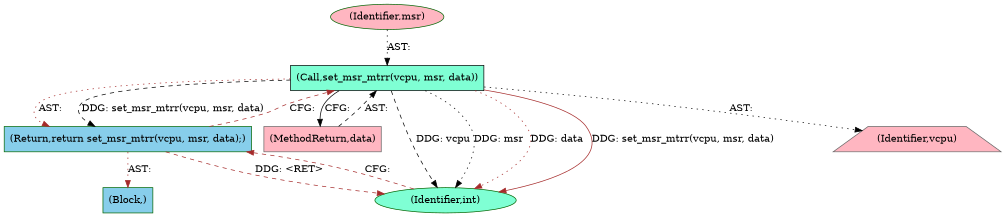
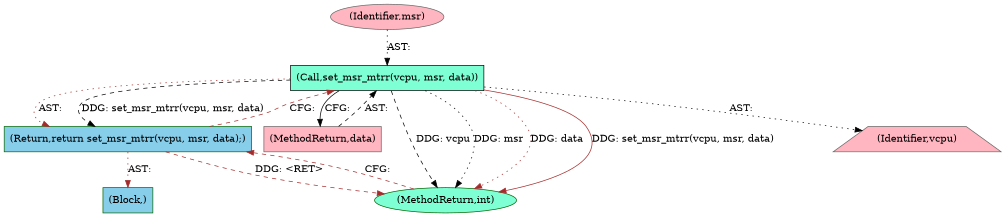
  digraph {
    node [color=darkgreen fillcolor=lightpink shape=box style=filled]
    edge [color=brown style=dotted]
    n1 [color=black fillcolor=aquamarine label="(Call,set_msr_mtrr(vcpu, msr, data))"]
    n2 [fillcolor=skyblue label="(Return,return set_msr_mtrr(vcpu, msr, data);)"]
    n3 [color=gray40 label="(MethodReturn,data)"]
-   n4 [fillcolor=aquamarine label="(Identifier,int)" shape=ellipse]
+   n4 [fillcolor=aquamarine label="(MethodReturn,int)" shape=ellipse]
    n5 [color=gray40 label="(Identifier,vcpu)" shape=trapezium]
    n6 [fillcolor=skyblue label="(Block,)"]
-   n7 [label="(Identifier,msr)" shape=ellipse]
+   n7 [color=gray40 label="(Identifier,msr)" shape=ellipse]
    n1 -> n2 [label="AST: "]
    n1 -> n2 [color=black label="DDG: set_msr_mtrr(vcpu, msr, data)" style=dashed]
    n1 -> n3 [color=black label="CFG: " style=solid]
    n1 -> n4 [color=black label="DDG: vcpu" style=dashed]
    n1 -> n4 [color=black label="DDG: msr"]
    n1 -> n4 [label="DDG: data"]
    n1 -> n4 [label="DDG: set_msr_mtrr(vcpu, msr, data)" style=solid]
    n1 -> n5 [color=black label="AST: "]
    n2 -> n1 [label="CFG: " style=dashed]
    n2 -> n4 [label="DDG: <RET>" style=dashed]
    n2 -> n6 [label="AST: "]
    n3 -> n1 [color=black label="AST: " style=dashed]
    n4 -> n2 [label="CFG: " style=dashed]
    n7 -> n1 [color=black label="AST: "]
  }
